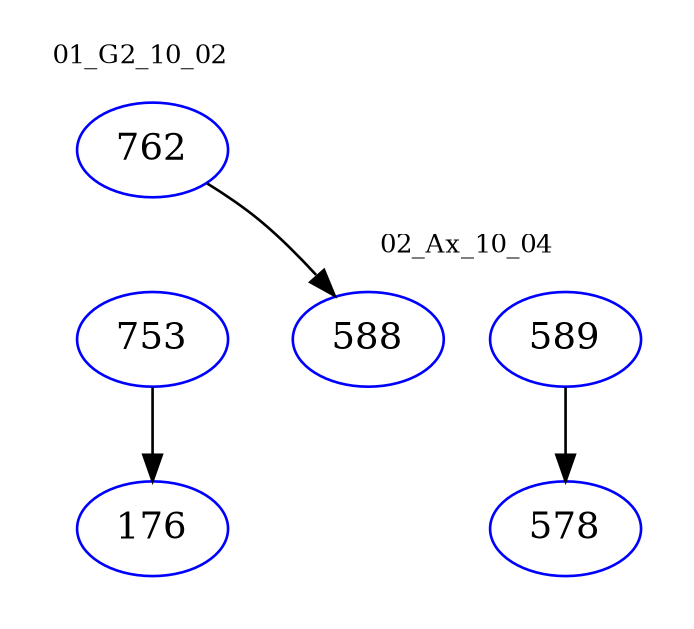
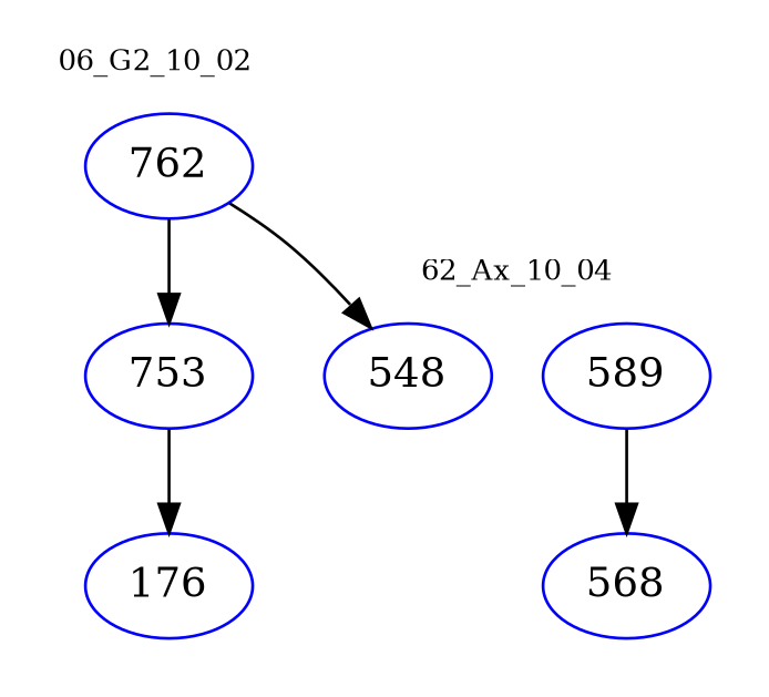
  digraph {
    node [color=blue]
    edge [color=black]
    n1 [label=589]
-   n2 [label=578]
-   n3 [label=588]
+   n2 [label=568]
+   n3 [label=548]
    n4 [label=762]
    n5 [label=753]
    n6 [label=176]
    subgraph cluster_1 {
      color=white
      fontsize=10
-     label="02_Ax_10_04"
+     label="62_Ax_10_04"
      n1
      n2
      n3
    }
    subgraph cluster_2 {
      color=white
      fontsize=10
-     label="01_G2_10_02"
+     label="06_G2_10_02"
      n4
      n5
      n6
    }
    n1 -> n2
    n4 -> n3
+   n4 -> n5
    n5 -> n6
  }
